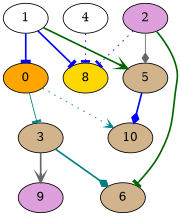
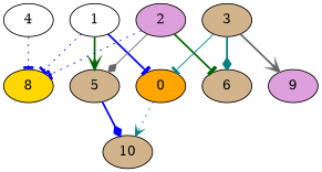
  digraph {
    node [alpha=0.03 fillcolor=tan style=filled]
    edge [arrowhead=tee color=blue style=bold]
    1 [expect_size=28708864 fillcolor=white]
    5 [alpha=0.11 expect_size=50339840]
    n3 [alpha=0.00 expect_size=40653824 fillcolor=orange label=0]
    8 [expect_size=5770240 fillcolor=gold]
    10 [expect_size=30379008]
    2 [alpha=0.11 expect_size=36743168 fillcolor=plum]
    6 [alpha=0.05 expect_size=24359936]
    9 [alpha=0.11 expect_size=7491584 fillcolor=plum]
    3 [alpha=0.00 expect_size=28865536]
    4 [alpha=0.07 expect_size=11904000 fillcolor=white]
    1 -> 5 [arrowhead=vee color=darkgreen]
    1 -> n3
-   1 -> 8
+   1 -> 8 [style=dotted]
    5 -> 10 [arrowhead=diamond]
    n3 -> 10 [arrowhead=vee color=teal style=dotted]
    2 -> 5 [arrowhead=diamond color=gray40 style=solid]
    2 -> 8 [style=dotted]
    2 -> 6 [color=darkgreen]
-   n3 -> 3 [color=teal style=solid]
+   3 -> n3 [color=teal style=solid]
    3 -> 6 [arrowhead=diamond color=teal]
    3 -> 9 [arrowhead=vee color=gray40]
    4 -> 8 [style=dotted]
  }
